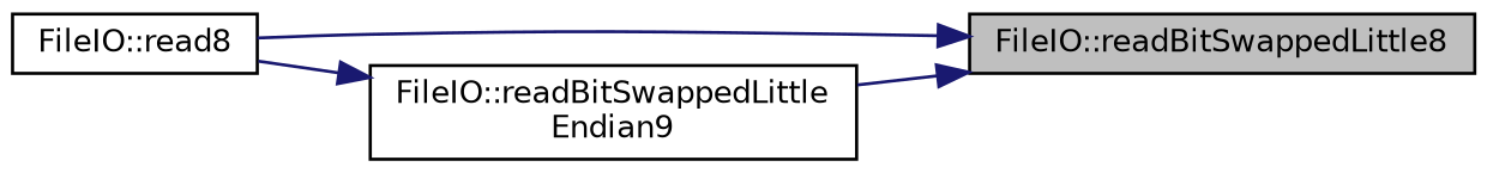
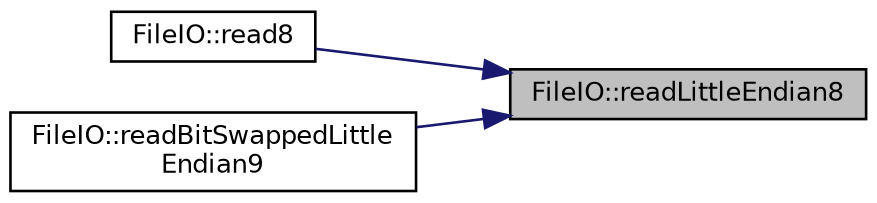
  digraph {
    rankdir=RL
    node [color=black fillcolor=white fontname=Helvetica fontsize=10 shape=record style=filled]
    edge [color=midnightblue dir=back fontname=Helvetica fontsize=10 labelfontname=Helvetica labelfontsize=10 style=solid]
-   n1 [fillcolor=grey75 fontcolor=black height=0.2 label="FileIO::readBitSwappedLittle8" width=0.4]
+   n1 [fillcolor=grey75 fontcolor=black height=0.2 label="FileIO::readLittleEndian8" width=0.4]
    n2 [height=0.2 label="FileIO::read8" width=0.4]
    n3 [height=0.2 label="FileIO::readBitSwappedLittle\lEndian9" width=0.4]
    n1 -> n2
    n1 -> n3
-   n3 -> n2
  }
